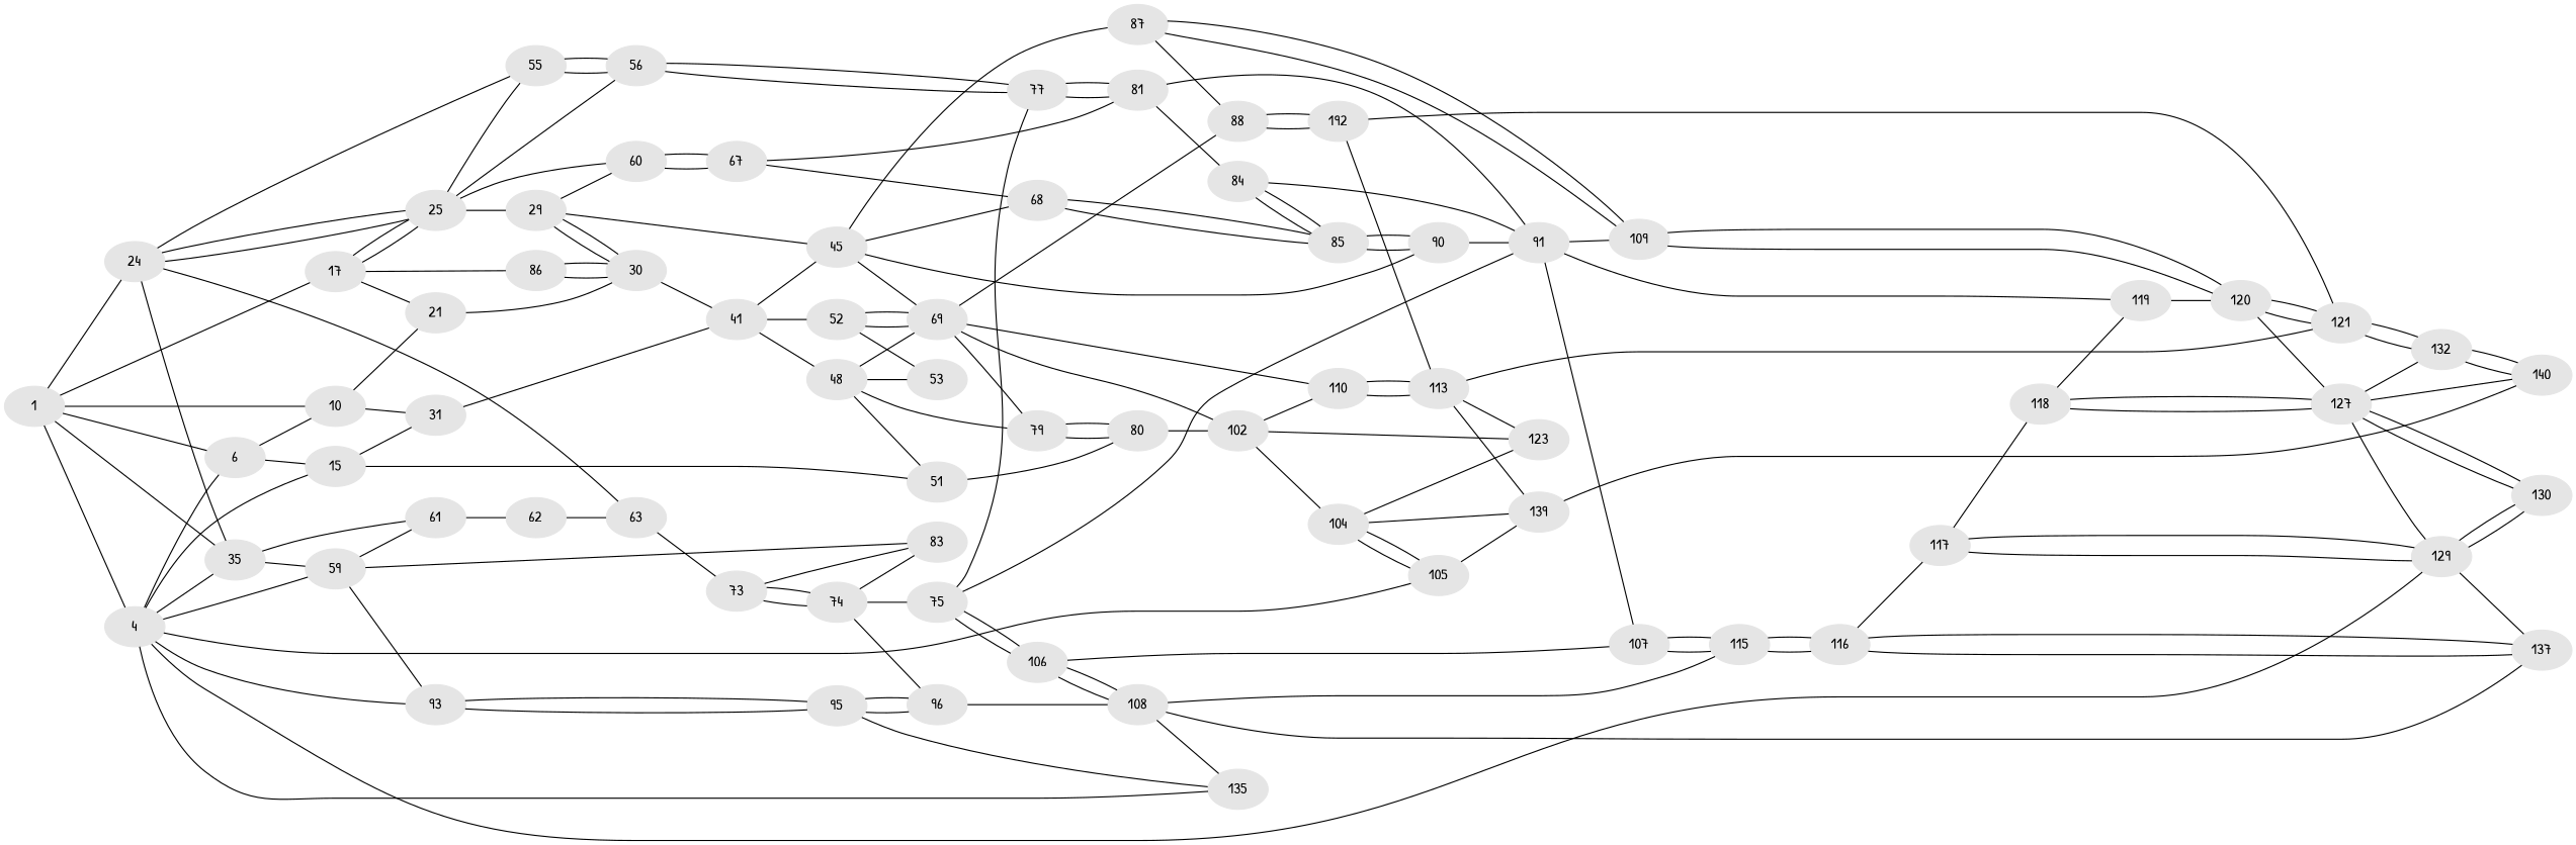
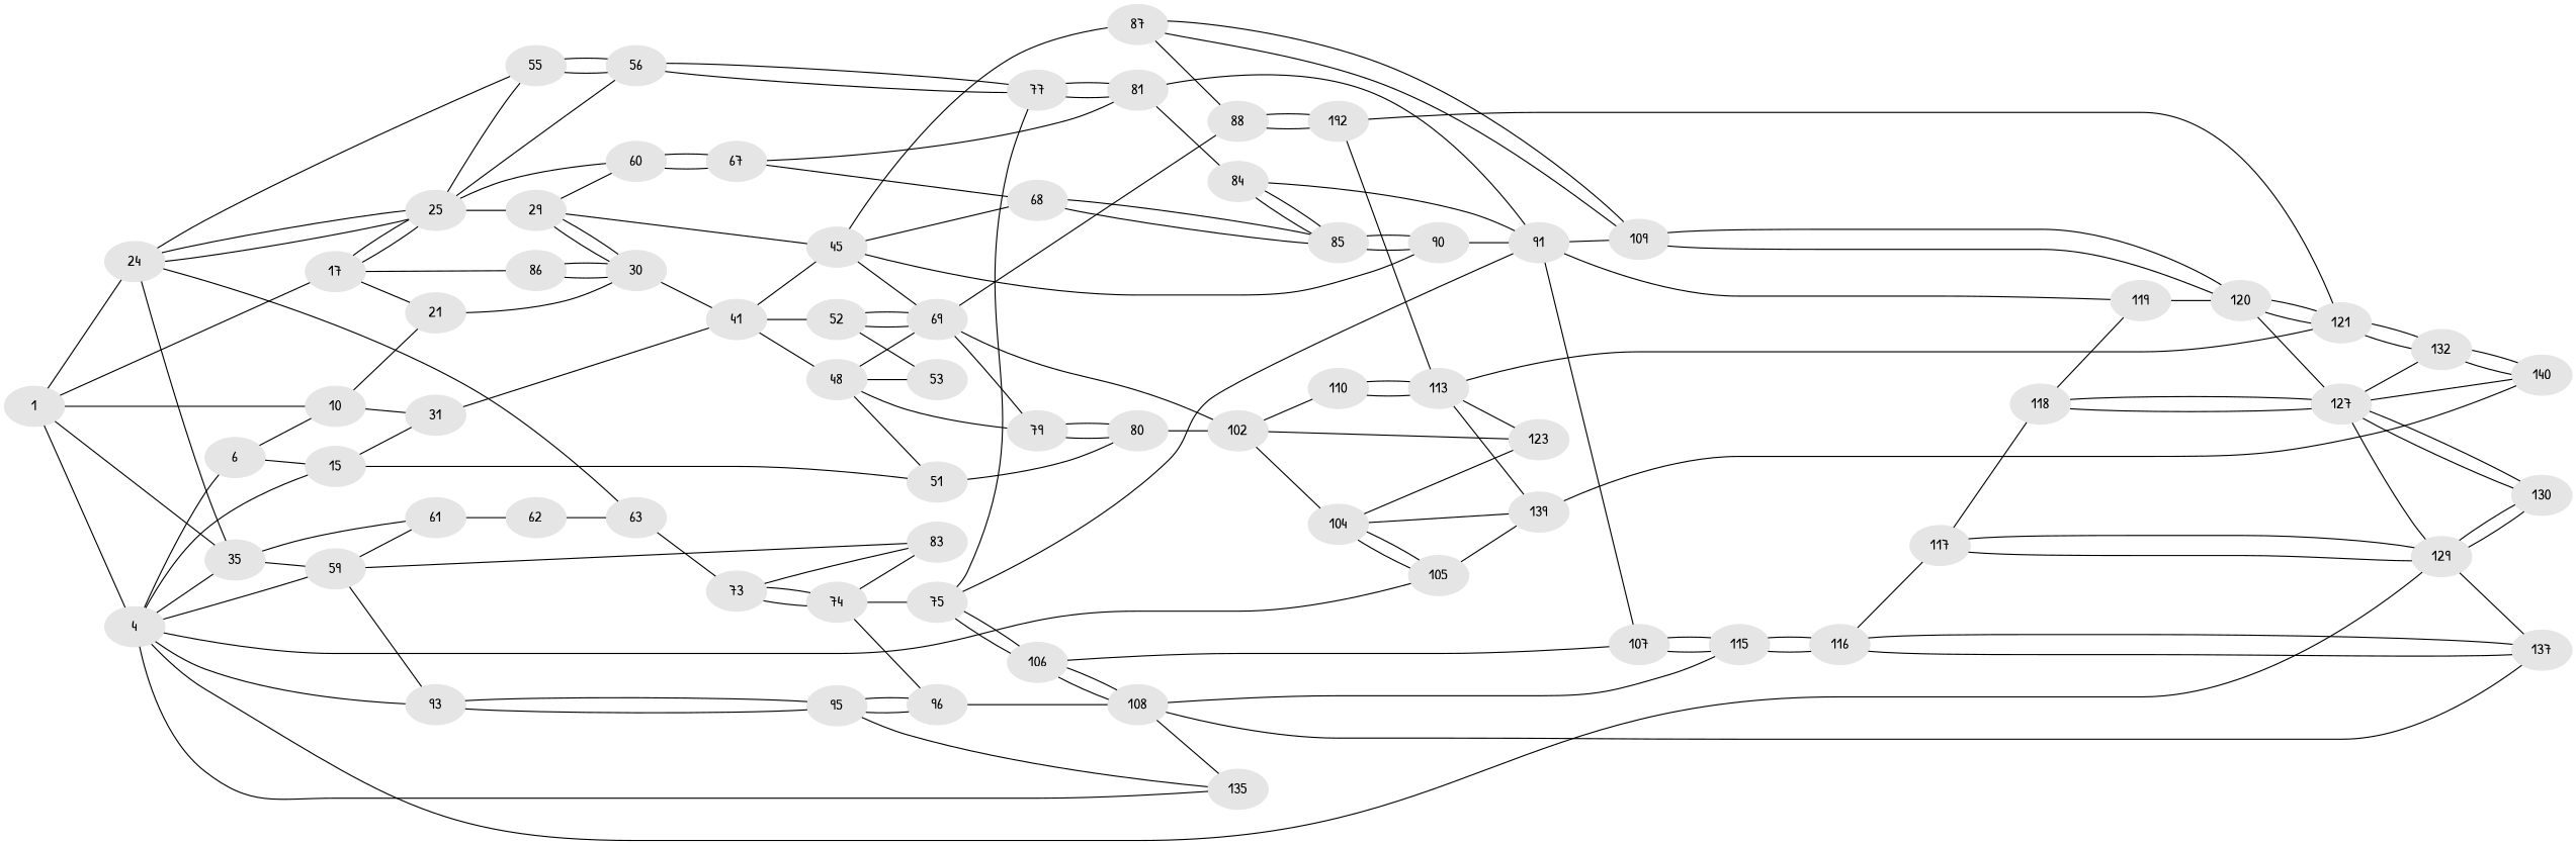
  graph {
    fontname="Patrick Hand"
    rankdir=LR
    node [color=gray90 fontname="Patrick Hand" style=filled]
    edge [fontname="Patrick Hand"]
    1 [super="+2+8"]
    4 [super="+5+92+36"]
    6 [super="+7+12"]
    10 [super="+13+11"]
    17 [super="+18"]
    24 [super="+39"]
    35 [super="+37"]
    15 [super="+16+34"]
    59 [super="+64"]
    93
    105
    129 [super="+138"]
    135 [super="+142"]
    21
    31 [super="+32"]
    25 [super="+27"]
    n17 [label=86]
    55
    63 [super="+72"]
    61
    51 [super="+54"]
    83
    95 [super="+134"]
    139 [super="+141"]
    137
    130
    30 [super="+33"]
    41 [super="+42+47"]
    80
    29 [super="+43"]
    56
    60
    73
    45 [super="+46"]
    77
    67
    68
    69 [super="+70"]
    87
    90
    48 [super="+49"]
    52
    62
    53
    79
    85
    88
    102 [super="+103+111"]
    110
    109
    91 [super="+97"]
    81 [super="+82"]
    74 [super="+94"]
    84
    n55 [label=192]
    104 [super="+124"]
    123
    113 [super="+125"]
    75 [super="+76"]
    96
    106
    108 [super="+114"]
    107
    119
    120 [super="+126"]
    121 [super="+122"]
    115
    140
    116
    127 [super="+128"]
    132
    117
    118
    1 -- 4
-   1 -- 6
    1 -- 10
    1 -- 17 [weight=2]
    1 -- 24
    1 -- 35
    4 -- 6
    4 -- 35
    4 -- 15
    4 -- 59
    4 -- 93
    4 -- 105 [weight=2]
    4 -- 129
    4 -- 135
    6 -- 10
    6 -- 15
    10 -- 21
    10 -- 31 [weight=2]
    17 -- 21
    17 -- 25
    17 -- 25
    17 -- n17 [weight=2]
    24 -- 35
    24 -- 25
    24 -- 25
    24 -- 55
    24 -- 63
    35 -- 59
    35 -- 61
    15 -- 31
    15 -- 51 [weight=2]
    59 -- 93
    59 -- 61
    59 -- 83
    93 -- 95
    93 -- 95
    105 -- 139
    129 -- 137
    129 -- 130
    129 -- 130
    21 -- 30
    31 -- 41
    25 -- 55
    25 -- 29
    25 -- 56
    25 -- 60
    n17 -- 30
    n17 -- 30
    55 -- 56
    55 -- 56
    63 -- 73
    61 -- 62
    51 -- 80
    95 -- 135 [weight=2]
    95 -- 96
    95 -- 96
    139 -- 140
    30 -- 41
    41 -- 45
    41 -- 48
    41 -- 52
    80 -- 102
    29 -- 30 [weight=2]
    29 -- 30
    29 -- 60
    29 -- 45
    56 -- 77
    56 -- 77
    60 -- 67
    60 -- 67
    73 -- 83
    73 -- 74
    73 -- 74
    45 -- 68
    45 -- 69
    45 -- 87
    45 -- 90
    77 -- 81
    77 -- 81
    67 -- 68
    67 -- 81
    68 -- 85
    68 -- 85
    69 -- 79
    69 -- 88
    69 -- 102
-   69 -- 110
    87 -- 88
    87 -- 109
    87 -- 109
    90 -- 91
    48 -- 51
    48 -- 69
    48 -- 53 [weight=2]
    48 -- 79
    52 -- 69
    52 -- 69
    52 -- 53
    62 -- 63 [weight=2]
    79 -- 80
    79 -- 80
    85 -- 90
    85 -- 90
    88 -- n55
    88 -- n55
    102 -- 110
    102 -- 104
    102 -- 123
    110 -- 113
    110 -- 113
    109 -- 120
    109 -- 120
    91 -- 109
    91 -- 107
    91 -- 119
    81 -- 91
    81 -- 84
    74 -- 83
    74 -- 75
    74 -- 96
    84 -- 85
    84 -- 85
    84 -- 91
    n55 -- 113
    n55 -- 121
    104 -- 105
    104 -- 105
    104 -- 139
    104 -- 123
    113 -- 139
    113 -- 123
    113 -- 121
    75 -- 77
    75 -- 91
    75 -- 106
    75 -- 106
    96 -- 108
    106 -- 108
    106 -- 108
    106 -- 107
    108 -- 135
    108 -- 137
    108 -- 115
    107 -- 115
    107 -- 115
    119 -- 120
    120 -- 121
    120 -- 121
    120 -- 127
    121 -- 132
    121 -- 132
    115 -- 116
    115 -- 116
    116 -- 137
    116 -- 137
    116 -- 117
    127 -- 129
    127 -- 130 [weight=2]
    127 -- 130
    127 -- 140
    127 -- 132
    132 -- 140
    132 -- 140
    117 -- 129
    117 -- 129
    117 -- 118
    118 -- 119
    118 -- 127
    118 -- 127
  }
